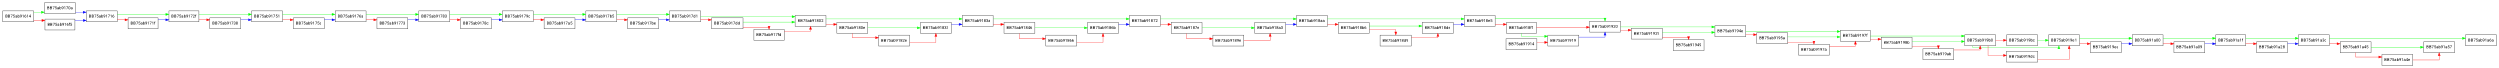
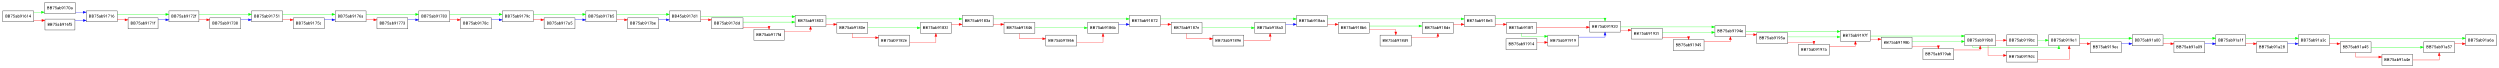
  digraph {
    fontname=Roboto
    rankdir=LR
    splines=ortho
    node [fontname=Roboto shape=box]
    edge [color=red fontname=Roboto]
    BB75ab91614
    BB75ab9170a
    BB75ab916f5
    BB75ab91716
    BB75ab9172f
    BB75ab9171f
    BB75ab91751
    BB75ab91738
    BB75ab9176a
    BB75ab9175a
    BB75ab91783
    BB75ab91773
    BB75ab9179c
    BB75ab9178c
    BB75ab917b5
    BB75ab917a5
-   BB75ab917d1
+   BB75ab917d1 [label=BB45ab917d1]
    BB75ab917be
    BB75ab91802
    BB75ab917dd
    BB75ab9183a
    BB75ab9180e
    BB75ab917fd
    BB75ab91872
    BB75ab91846
    BB75ab91833
    BB75ab9182e
    BB75ab918aa
    BB75ab9187e
    BB75ab9186b
    BB75ab91866
    BB75ab918e5
    BB75ab918b6
    BB75ab918a3
    n35 [label=BB73ab9189e]
    BB75ab91920
    BB75ab918f1
    BB75ab918de
    BB75ab918d9
    BB75ab9194e
    BB75ab91929
    BB75ab91919
    BB75ab9197f
    BB75ab9195a
    BB75ab91949
    BB75ab91914
    BB75ab919b0
    BB75ab9198b
    BB75ab9197a
    BB75ab919e1
    BB75ab919bc
    BB75ab919dc
    BB75ab919ab
    BB75ab91a00
    BB75ab919ea
    BB75ab91a1f
    BB75ab91a09
    BB75ab91a3c
    BB75ab91a28
    BB75ab91a6a
    BB75ab91a45
    BB75ab91a57
    BB75ab91a4e
    BB75ab91614 -> BB75ab9170a [color=green]
    BB75ab91614 -> BB75ab916f5
    BB75ab9170a -> BB75ab91716 [color=blue]
    BB75ab916f5 -> BB75ab91716 [color=blue]
    BB75ab91716 -> BB75ab9172f [color=green]
    BB75ab91716 -> BB75ab9171f
    BB75ab9172f -> BB75ab91751 [color=green]
    BB75ab9172f -> BB75ab91738
    BB75ab9171f -> BB75ab9172f [color=blue]
    BB75ab91751 -> BB75ab9176a [color=green]
    BB75ab91751 -> BB75ab9175a
    BB75ab91738 -> BB75ab91751 [color=blue]
    BB75ab9176a -> BB75ab91783 [color=green]
    BB75ab9176a -> BB75ab91773
    BB75ab9175a -> BB75ab9176a [color=blue]
    BB75ab91783 -> BB75ab9179c [color=green]
    BB75ab91783 -> BB75ab9178c
    BB75ab91773 -> BB75ab91783 [color=blue]
    BB75ab9179c -> BB75ab917b5 [color=green]
    BB75ab9179c -> BB75ab917a5
    BB75ab9178c -> BB75ab9179c [color=blue]
    BB75ab917b5 -> BB75ab917d1 [color=green]
    BB75ab917b5 -> BB75ab917be
    BB75ab917a5 -> BB75ab917b5 [color=blue]
    BB75ab917d1 -> BB75ab91802 [color=green]
    BB75ab917d1 -> BB75ab917dd
    BB75ab917be -> BB75ab917d1 [color=blue]
    BB75ab91802 -> BB75ab9183a [color=green]
    BB75ab91802 -> BB75ab9180e
    BB75ab917dd -> BB75ab91802 [color=green]
    BB75ab917dd -> BB75ab917fd
    BB75ab9183a -> BB75ab91872 [color=green]
    BB75ab9183a -> BB75ab91846
    BB75ab9180e -> BB75ab91833 [color=green]
    BB75ab9180e -> BB75ab9182e
    BB75ab917fd -> BB75ab91802
    BB75ab91872 -> BB75ab918aa [color=green]
    BB75ab91872 -> BB75ab9187e
    BB75ab91846 -> BB75ab9186b [color=green]
    BB75ab91846 -> BB75ab91866
-   BB75ab91833 -> BB75ab9183a [color=blue]
+   BB75ab91833 -> BB75ab9183a
    BB75ab9182e -> BB75ab91833
    BB75ab918aa -> BB75ab918e5 [color=green]
    BB75ab918aa -> BB75ab918b6
    BB75ab9187e -> BB75ab918a3 [color=green]
    BB75ab9187e -> n35
    BB75ab9186b -> BB75ab91872 [color=blue]
    BB75ab91866 -> BB75ab9186b
    BB75ab918e5 -> BB75ab91920 [color=green]
    BB75ab918e5 -> BB75ab918f1
    BB75ab918b6 -> BB75ab918de [color=green]
    BB75ab918b6 -> BB75ab918d9
    BB75ab918a3 -> BB75ab918aa [color=blue]
    n35 -> BB75ab918a3
    BB75ab91920 -> BB75ab9194e [color=green]
    BB75ab91920 -> BB75ab91929
    BB75ab918f1 -> BB75ab91920
    BB75ab918f1 -> BB75ab91919 [color=green]
-   BB75ab918de -> BB75ab918e5 [color=blue]
+   BB75ab918de -> BB75ab918e5
    BB75ab918d9 -> BB75ab918de
    BB75ab9194e -> BB75ab9197f [color=green]
    BB75ab9194e -> BB75ab9195a
    BB75ab91929 -> BB75ab9194e [color=green]
    BB75ab91929 -> BB75ab91949
    BB75ab91919 -> BB75ab91920 [color=blue]
    BB75ab9197f -> BB75ab919b0 [color=green]
    BB75ab9197f -> BB75ab9198b
    BB75ab9195a -> BB75ab9197f [color=green]
    BB75ab9195a -> BB75ab9197a
+   BB75ab91949 -> BB75ab9194e
    BB75ab91914 -> BB75ab91919
    BB75ab919b0 -> BB75ab919e1 [color=green]
    BB75ab919b0 -> BB75ab919bc
    BB75ab919b0 -> BB75ab919dc
    BB75ab9198b -> BB75ab919b0 [color=green]
    BB75ab9198b -> BB75ab919ab
    BB75ab9197a -> BB75ab9197f
    BB75ab919e1 -> BB75ab91a00 [color=green]
    BB75ab919e1 -> BB75ab919ea
    BB75ab919bc -> BB75ab919e1 [color=green]
    BB75ab919dc -> BB75ab919e1
    BB75ab919ab -> BB75ab919b0
    BB75ab91a00 -> BB75ab91a1f [color=green]
    BB75ab91a00 -> BB75ab91a09
    BB75ab919ea -> BB75ab91a00 [color=blue]
    BB75ab91a1f -> BB75ab91a3c [color=green]
    BB75ab91a1f -> BB75ab91a28
    BB75ab91a09 -> BB75ab91a1f [color=blue]
    BB75ab91a3c -> BB75ab91a6a [color=green]
    BB75ab91a3c -> BB75ab91a45
    BB75ab91a28 -> BB75ab91a3c [color=blue]
    BB75ab91a45 -> BB75ab91a57 [color=green]
    BB75ab91a45 -> BB75ab91a4e
+   BB75ab91a57 -> BB75ab91a6a
    BB75ab91a4e -> BB75ab91a57
  }
